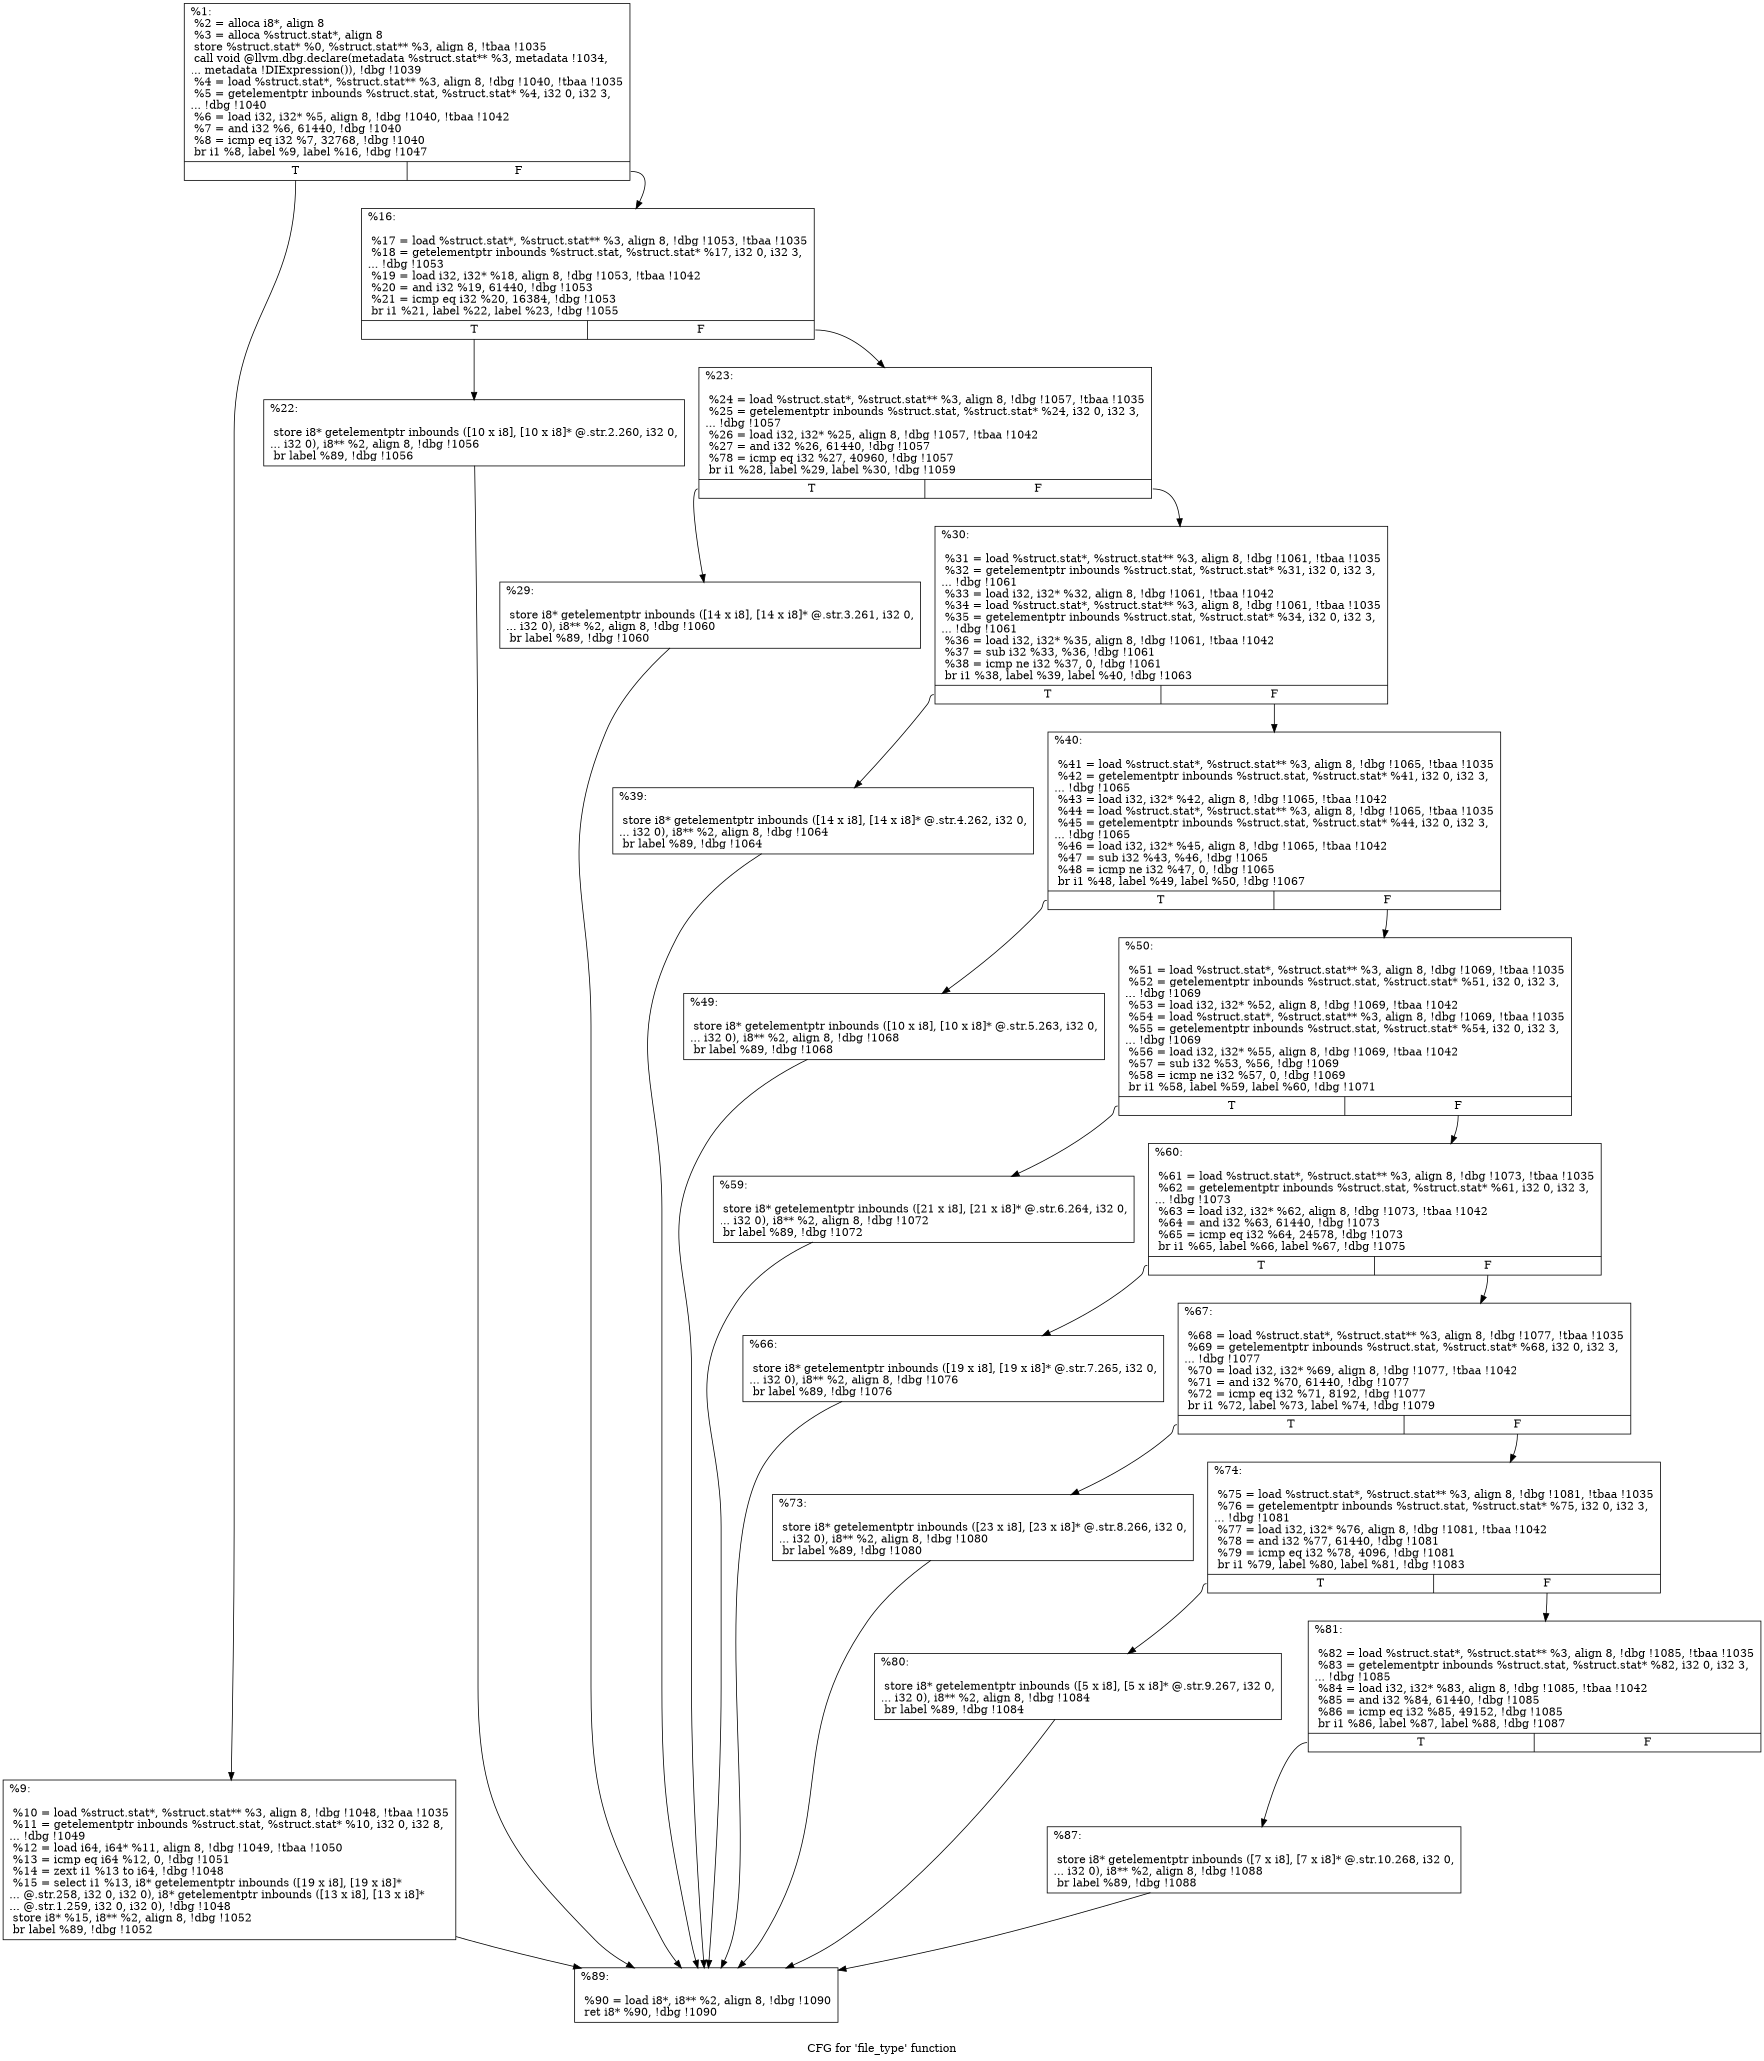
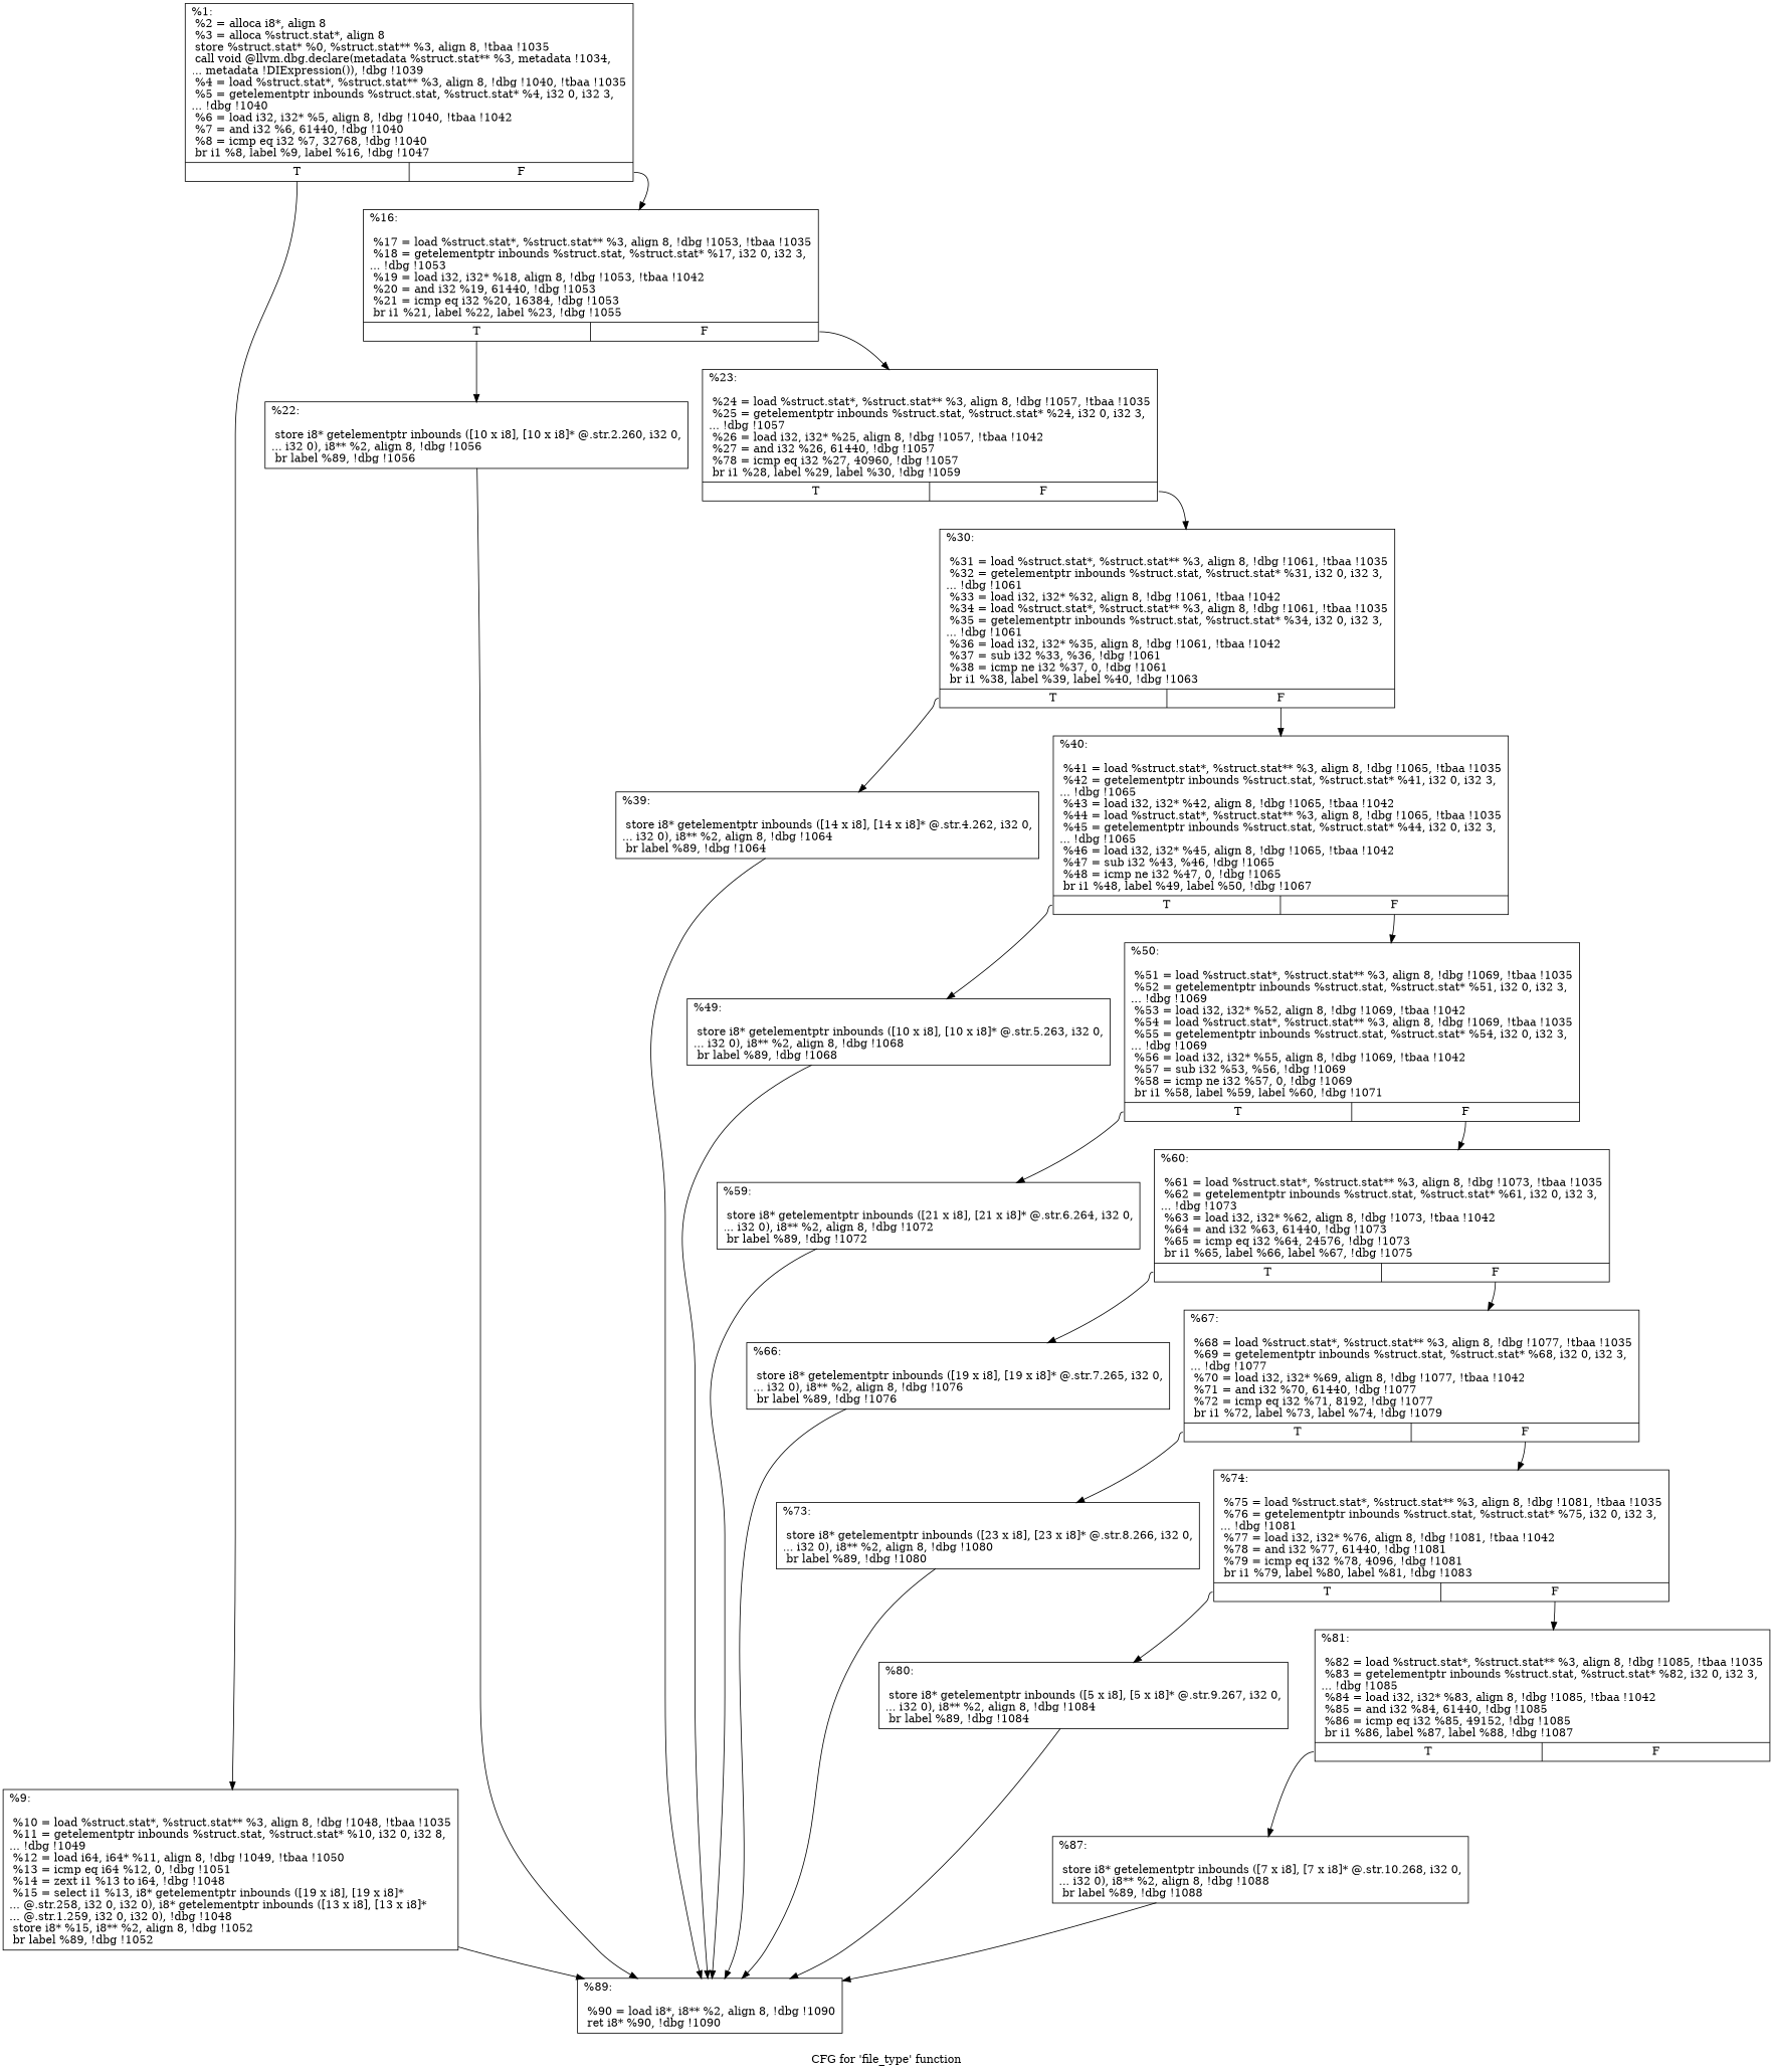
  digraph {
    label="CFG for 'file_type' function"
    node [shape=record]
    n1 [label="{%1:\l  %2 = alloca i8*, align 8\l  %3 = alloca %struct.stat*, align 8\l  store %struct.stat* %0, %struct.stat** %3, align 8, !tbaa !1035\l  call void @llvm.dbg.declare(metadata %struct.stat** %3, metadata !1034,\l... metadata !DIExpression()), !dbg !1039\l  %4 = load %struct.stat*, %struct.stat** %3, align 8, !dbg !1040, !tbaa !1035\l  %5 = getelementptr inbounds %struct.stat, %struct.stat* %4, i32 0, i32 3,\l... !dbg !1040\l  %6 = load i32, i32* %5, align 8, !dbg !1040, !tbaa !1042\l  %7 = and i32 %6, 61440, !dbg !1040\l  %8 = icmp eq i32 %7, 32768, !dbg !1040\l  br i1 %8, label %9, label %16, !dbg !1047\l|{<s0>T|<s1>F}}"]
    n2 [label="{%9:\l\l  %10 = load %struct.stat*, %struct.stat** %3, align 8, !dbg !1048, !tbaa !1035\l  %11 = getelementptr inbounds %struct.stat, %struct.stat* %10, i32 0, i32 8,\l... !dbg !1049\l  %12 = load i64, i64* %11, align 8, !dbg !1049, !tbaa !1050\l  %13 = icmp eq i64 %12, 0, !dbg !1051\l  %14 = zext i1 %13 to i64, !dbg !1048\l  %15 = select i1 %13, i8* getelementptr inbounds ([19 x i8], [19 x i8]*\l... @.str.258, i32 0, i32 0), i8* getelementptr inbounds ([13 x i8], [13 x i8]*\l... @.str.1.259, i32 0, i32 0), !dbg !1048\l  store i8* %15, i8** %2, align 8, !dbg !1052\l  br label %89, !dbg !1052\l}"]
    n3 [label="{%16:\l\l  %17 = load %struct.stat*, %struct.stat** %3, align 8, !dbg !1053, !tbaa !1035\l  %18 = getelementptr inbounds %struct.stat, %struct.stat* %17, i32 0, i32 3,\l... !dbg !1053\l  %19 = load i32, i32* %18, align 8, !dbg !1053, !tbaa !1042\l  %20 = and i32 %19, 61440, !dbg !1053\l  %21 = icmp eq i32 %20, 16384, !dbg !1053\l  br i1 %21, label %22, label %23, !dbg !1055\l|{<s0>T|<s1>F}}"]
    n4 [label="{%89:\l\l  %90 = load i8*, i8** %2, align 8, !dbg !1090\l  ret i8* %90, !dbg !1090\l}"]
    n5 [label="{%22:\l\l  store i8* getelementptr inbounds ([10 x i8], [10 x i8]* @.str.2.260, i32 0,\l... i32 0), i8** %2, align 8, !dbg !1056\l  br label %89, !dbg !1056\l}"]
    n6 [label="{%23:\l\l  %24 = load %struct.stat*, %struct.stat** %3, align 8, !dbg !1057, !tbaa !1035\l  %25 = getelementptr inbounds %struct.stat, %struct.stat* %24, i32 0, i32 3,\l... !dbg !1057\l  %26 = load i32, i32* %25, align 8, !dbg !1057, !tbaa !1042\l  %27 = and i32 %26, 61440, !dbg !1057\l  %78 = icmp eq i32 %27, 40960, !dbg !1057\l  br i1 %28, label %29, label %30, !dbg !1059\l|{<s0>T|<s1>F}}"]
-   n7 [label="{%29:\l\l  store i8* getelementptr inbounds ([14 x i8], [14 x i8]* @.str.3.261, i32 0,\l... i32 0), i8** %2, align 8, !dbg !1060\l  br label %89, !dbg !1060\l}"]
    n8 [label="{%30:\l\l  %31 = load %struct.stat*, %struct.stat** %3, align 8, !dbg !1061, !tbaa !1035\l  %32 = getelementptr inbounds %struct.stat, %struct.stat* %31, i32 0, i32 3,\l... !dbg !1061\l  %33 = load i32, i32* %32, align 8, !dbg !1061, !tbaa !1042\l  %34 = load %struct.stat*, %struct.stat** %3, align 8, !dbg !1061, !tbaa !1035\l  %35 = getelementptr inbounds %struct.stat, %struct.stat* %34, i32 0, i32 3,\l... !dbg !1061\l  %36 = load i32, i32* %35, align 8, !dbg !1061, !tbaa !1042\l  %37 = sub i32 %33, %36, !dbg !1061\l  %38 = icmp ne i32 %37, 0, !dbg !1061\l  br i1 %38, label %39, label %40, !dbg !1063\l|{<s0>T|<s1>F}}"]
    n9 [label="{%39:\l\l  store i8* getelementptr inbounds ([14 x i8], [14 x i8]* @.str.4.262, i32 0,\l... i32 0), i8** %2, align 8, !dbg !1064\l  br label %89, !dbg !1064\l}"]
    n10 [label="{%40:\l\l  %41 = load %struct.stat*, %struct.stat** %3, align 8, !dbg !1065, !tbaa !1035\l  %42 = getelementptr inbounds %struct.stat, %struct.stat* %41, i32 0, i32 3,\l... !dbg !1065\l  %43 = load i32, i32* %42, align 8, !dbg !1065, !tbaa !1042\l  %44 = load %struct.stat*, %struct.stat** %3, align 8, !dbg !1065, !tbaa !1035\l  %45 = getelementptr inbounds %struct.stat, %struct.stat* %44, i32 0, i32 3,\l... !dbg !1065\l  %46 = load i32, i32* %45, align 8, !dbg !1065, !tbaa !1042\l  %47 = sub i32 %43, %46, !dbg !1065\l  %48 = icmp ne i32 %47, 0, !dbg !1065\l  br i1 %48, label %49, label %50, !dbg !1067\l|{<s0>T|<s1>F}}"]
    n11 [label="{%49:\l\l  store i8* getelementptr inbounds ([10 x i8], [10 x i8]* @.str.5.263, i32 0,\l... i32 0), i8** %2, align 8, !dbg !1068\l  br label %89, !dbg !1068\l}"]
    n12 [label="{%50:\l\l  %51 = load %struct.stat*, %struct.stat** %3, align 8, !dbg !1069, !tbaa !1035\l  %52 = getelementptr inbounds %struct.stat, %struct.stat* %51, i32 0, i32 3,\l... !dbg !1069\l  %53 = load i32, i32* %52, align 8, !dbg !1069, !tbaa !1042\l  %54 = load %struct.stat*, %struct.stat** %3, align 8, !dbg !1069, !tbaa !1035\l  %55 = getelementptr inbounds %struct.stat, %struct.stat* %54, i32 0, i32 3,\l... !dbg !1069\l  %56 = load i32, i32* %55, align 8, !dbg !1069, !tbaa !1042\l  %57 = sub i32 %53, %56, !dbg !1069\l  %58 = icmp ne i32 %57, 0, !dbg !1069\l  br i1 %58, label %59, label %60, !dbg !1071\l|{<s0>T|<s1>F}}"]
    n13 [label="{%59:\l\l  store i8* getelementptr inbounds ([21 x i8], [21 x i8]* @.str.6.264, i32 0,\l... i32 0), i8** %2, align 8, !dbg !1072\l  br label %89, !dbg !1072\l}"]
-   n14 [label="{%60:\l\l  %61 = load %struct.stat*, %struct.stat** %3, align 8, !dbg !1073, !tbaa !1035\l  %62 = getelementptr inbounds %struct.stat, %struct.stat* %61, i32 0, i32 3,\l... !dbg !1073\l  %63 = load i32, i32* %62, align 8, !dbg !1073, !tbaa !1042\l  %64 = and i32 %63, 61440, !dbg !1073\l  %65 = icmp eq i32 %64, 24578, !dbg !1073\l  br i1 %65, label %66, label %67, !dbg !1075\l|{<s0>T|<s1>F}}"]
+   n14 [label="{%60:\l\l  %61 = load %struct.stat*, %struct.stat** %3, align 8, !dbg !1073, !tbaa !1035\l  %62 = getelementptr inbounds %struct.stat, %struct.stat* %61, i32 0, i32 3,\l... !dbg !1073\l  %63 = load i32, i32* %62, align 8, !dbg !1073, !tbaa !1042\l  %64 = and i32 %63, 61440, !dbg !1073\l  %65 = icmp eq i32 %64, 24576, !dbg !1073\l  br i1 %65, label %66, label %67, !dbg !1075\l|{<s0>T|<s1>F}}"]
    n15 [label="{%66:\l\l  store i8* getelementptr inbounds ([19 x i8], [19 x i8]* @.str.7.265, i32 0,\l... i32 0), i8** %2, align 8, !dbg !1076\l  br label %89, !dbg !1076\l}"]
    n16 [label="{%67:\l\l  %68 = load %struct.stat*, %struct.stat** %3, align 8, !dbg !1077, !tbaa !1035\l  %69 = getelementptr inbounds %struct.stat, %struct.stat* %68, i32 0, i32 3,\l... !dbg !1077\l  %70 = load i32, i32* %69, align 8, !dbg !1077, !tbaa !1042\l  %71 = and i32 %70, 61440, !dbg !1077\l  %72 = icmp eq i32 %71, 8192, !dbg !1077\l  br i1 %72, label %73, label %74, !dbg !1079\l|{<s0>T|<s1>F}}"]
    n17 [label="{%73:\l\l  store i8* getelementptr inbounds ([23 x i8], [23 x i8]* @.str.8.266, i32 0,\l... i32 0), i8** %2, align 8, !dbg !1080\l  br label %89, !dbg !1080\l}"]
    n18 [label="{%74:\l\l  %75 = load %struct.stat*, %struct.stat** %3, align 8, !dbg !1081, !tbaa !1035\l  %76 = getelementptr inbounds %struct.stat, %struct.stat* %75, i32 0, i32 3,\l... !dbg !1081\l  %77 = load i32, i32* %76, align 8, !dbg !1081, !tbaa !1042\l  %78 = and i32 %77, 61440, !dbg !1081\l  %79 = icmp eq i32 %78, 4096, !dbg !1081\l  br i1 %79, label %80, label %81, !dbg !1083\l|{<s0>T|<s1>F}}"]
    n19 [label="{%80:\l\l  store i8* getelementptr inbounds ([5 x i8], [5 x i8]* @.str.9.267, i32 0,\l... i32 0), i8** %2, align 8, !dbg !1084\l  br label %89, !dbg !1084\l}"]
    n20 [label="{%81:\l\l  %82 = load %struct.stat*, %struct.stat** %3, align 8, !dbg !1085, !tbaa !1035\l  %83 = getelementptr inbounds %struct.stat, %struct.stat* %82, i32 0, i32 3,\l... !dbg !1085\l  %84 = load i32, i32* %83, align 8, !dbg !1085, !tbaa !1042\l  %85 = and i32 %84, 61440, !dbg !1085\l  %86 = icmp eq i32 %85, 49152, !dbg !1085\l  br i1 %86, label %87, label %88, !dbg !1087\l|{<s0>T|<s1>F}}"]
    n21 [label="{%87:\l\l  store i8* getelementptr inbounds ([7 x i8], [7 x i8]* @.str.10.268, i32 0,\l... i32 0), i8** %2, align 8, !dbg !1088\l  br label %89, !dbg !1088\l}"]
    n1 -> n2 [tailport=s0]
    n1 -> n3 [tailport=s1]
    n2 -> n4
    n3 -> n5 [tailport=s0]
    n3 -> n6 [tailport=s1]
    n5 -> n4
-   n6 -> n7 [tailport=s0]
    n6 -> n8 [tailport=s1]
-   n7 -> n4
    n8 -> n9 [tailport=s0]
    n8 -> n10 [tailport=s1]
    n9 -> n4
    n10 -> n11 [tailport=s0]
    n10 -> n12 [tailport=s1]
    n11 -> n4
    n12 -> n13 [tailport=s0]
    n12 -> n14 [tailport=s1]
    n13 -> n4
    n14 -> n15 [tailport=s0]
    n14 -> n16 [tailport=s1]
    n15 -> n4
    n16 -> n17 [tailport=s0]
    n16 -> n18 [tailport=s1]
    n17 -> n4
    n18 -> n19 [tailport=s0]
    n18 -> n20 [tailport=s1]
    n19 -> n4
    n20 -> n21 [tailport=s0]
    n21 -> n4
  }
